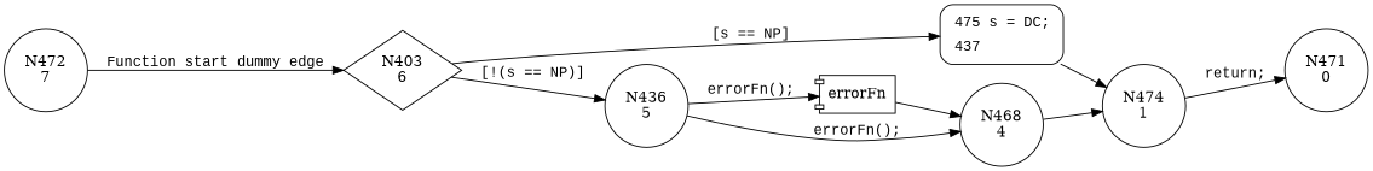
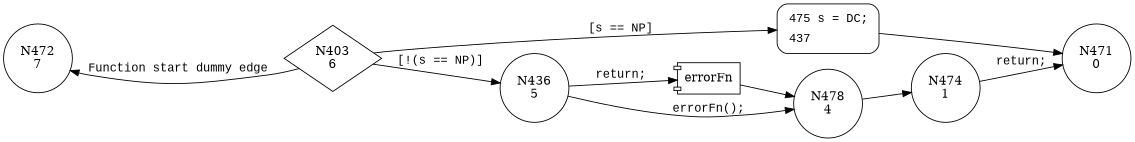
  digraph {
    rankdir=LR
    node [shape=circle]
    edge [fontname="Courier New"]
    n1 [label="N472\n7"]
    n2 [label="N403\n6" shape=diamond]
    n3 [fillcolor=white fontname="Courier New" label=<<table border="0" cellborder="0" cellpadding="3" bgcolor="white"><tr><td align="right">475</td><td align="left">s = DC;</td></tr><tr><td align="right">437</td><td align="left"></td></tr></table>> penwidth=1 shape=Mrecord style="filled,bold"]
    n4 [label="N436\n5"]
    n5 [label="N474\n1"]
-   n6 [label="N468\n4"]
+   n6 [label="N478\n4"]
    n7 [label=errorFn shape=component]
    n8 [label="N471\n0"]
-   n1 -> n2 [label="Function start dummy edge"]
+   n2 -> n1 [label="Function start dummy edge"]
    n2 -> n3 [label="[s == NP]"]
    n2 -> n4 [label="[!(s == NP)]"]
-   n3 -> n5 [fontname=""]
+   n3 -> n8 [fontname=""]
    n4 -> n6 [label="errorFn();"]
-   n4 -> n7 [label="errorFn();"]
+   n4 -> n7 [label="return;"]
    n5 -> n8 [label="return;"]
    n6 -> n5
    n7 -> n6
  }
